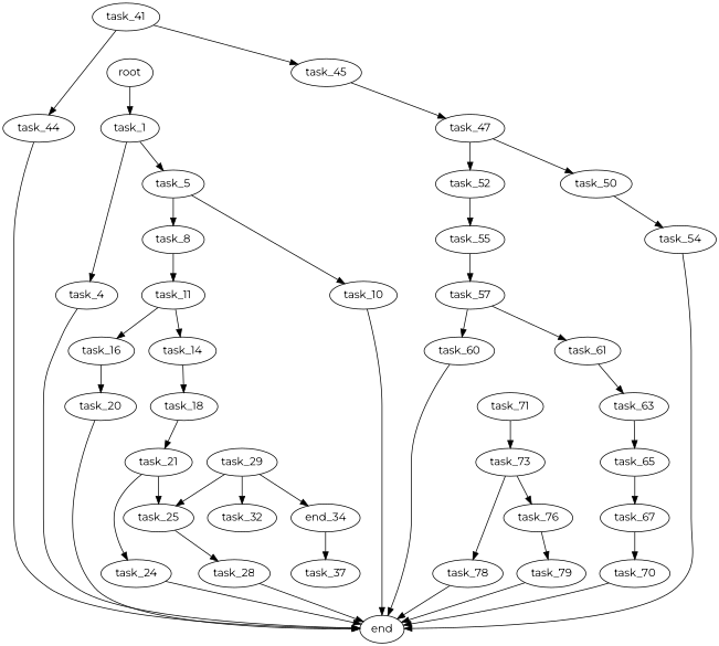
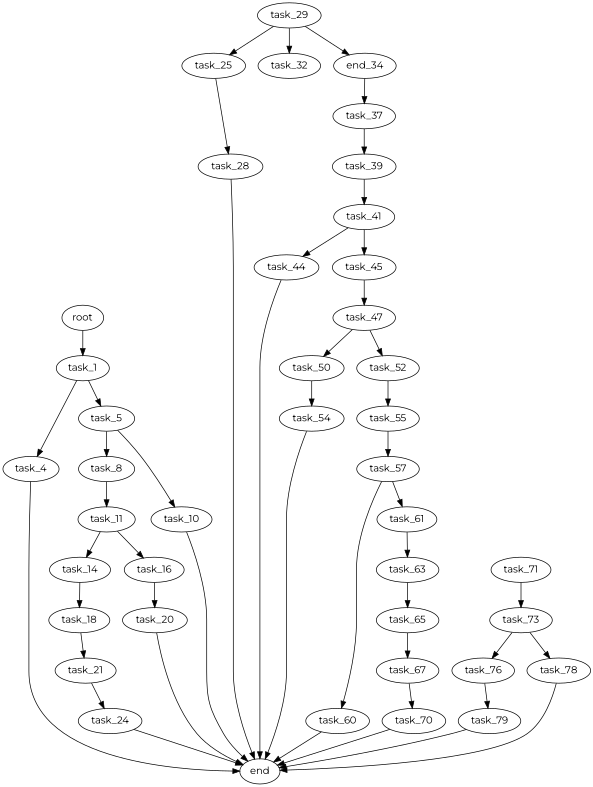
  digraph {
    fontname=Montserrat
    node [fontname=Montserrat]
    edge [fontname=Montserrat]
    root
    task_1
    task_4
    task_5
    end
    task_8
    task_10
    task_11
    task_14
    task_16
    task_18
    task_20
    task_21
    task_24
    task_25
    task_28
    task_29
    task_32
    n19 [label=end_34]
    task_37
+   task_39
    task_41
    task_44
    task_45
    task_47
    task_50
    task_52
    task_54
    task_55
    task_57
    task_60
    task_61
    task_63
    task_65
    task_67
    task_70
    task_71
    task_73
    task_76
    task_78
    task_79
    root -> task_1
    task_1 -> task_4
    task_1 -> task_5
    task_4 -> end
    task_5 -> task_8
    task_5 -> task_10
    task_8 -> task_11
    task_10 -> end
    task_11 -> task_14
    task_11 -> task_16
    task_14 -> task_18
    task_16 -> task_20
    task_18 -> task_21
    task_20 -> end
    task_21 -> task_24
-   task_21 -> task_25
    task_24 -> end
    task_25 -> task_28
    task_28 -> end
    task_29 -> task_25
    task_29 -> task_32
    task_29 -> n19
    n19 -> task_37
+   task_37 -> task_39
+   task_39 -> task_41
    task_41 -> task_44
    task_41 -> task_45
    task_44 -> end
    task_45 -> task_47
    task_47 -> task_50
    task_47 -> task_52
    task_50 -> task_54
    task_52 -> task_55
    task_54 -> end
    task_55 -> task_57
    task_57 -> task_60
    task_57 -> task_61
    task_60 -> end
    task_61 -> task_63
    task_63 -> task_65
    task_65 -> task_67
    task_67 -> task_70
    task_70 -> end
    task_71 -> task_73
    task_73 -> task_76
    task_73 -> task_78
    task_76 -> task_79
    task_78 -> end
    task_79 -> end
  }
